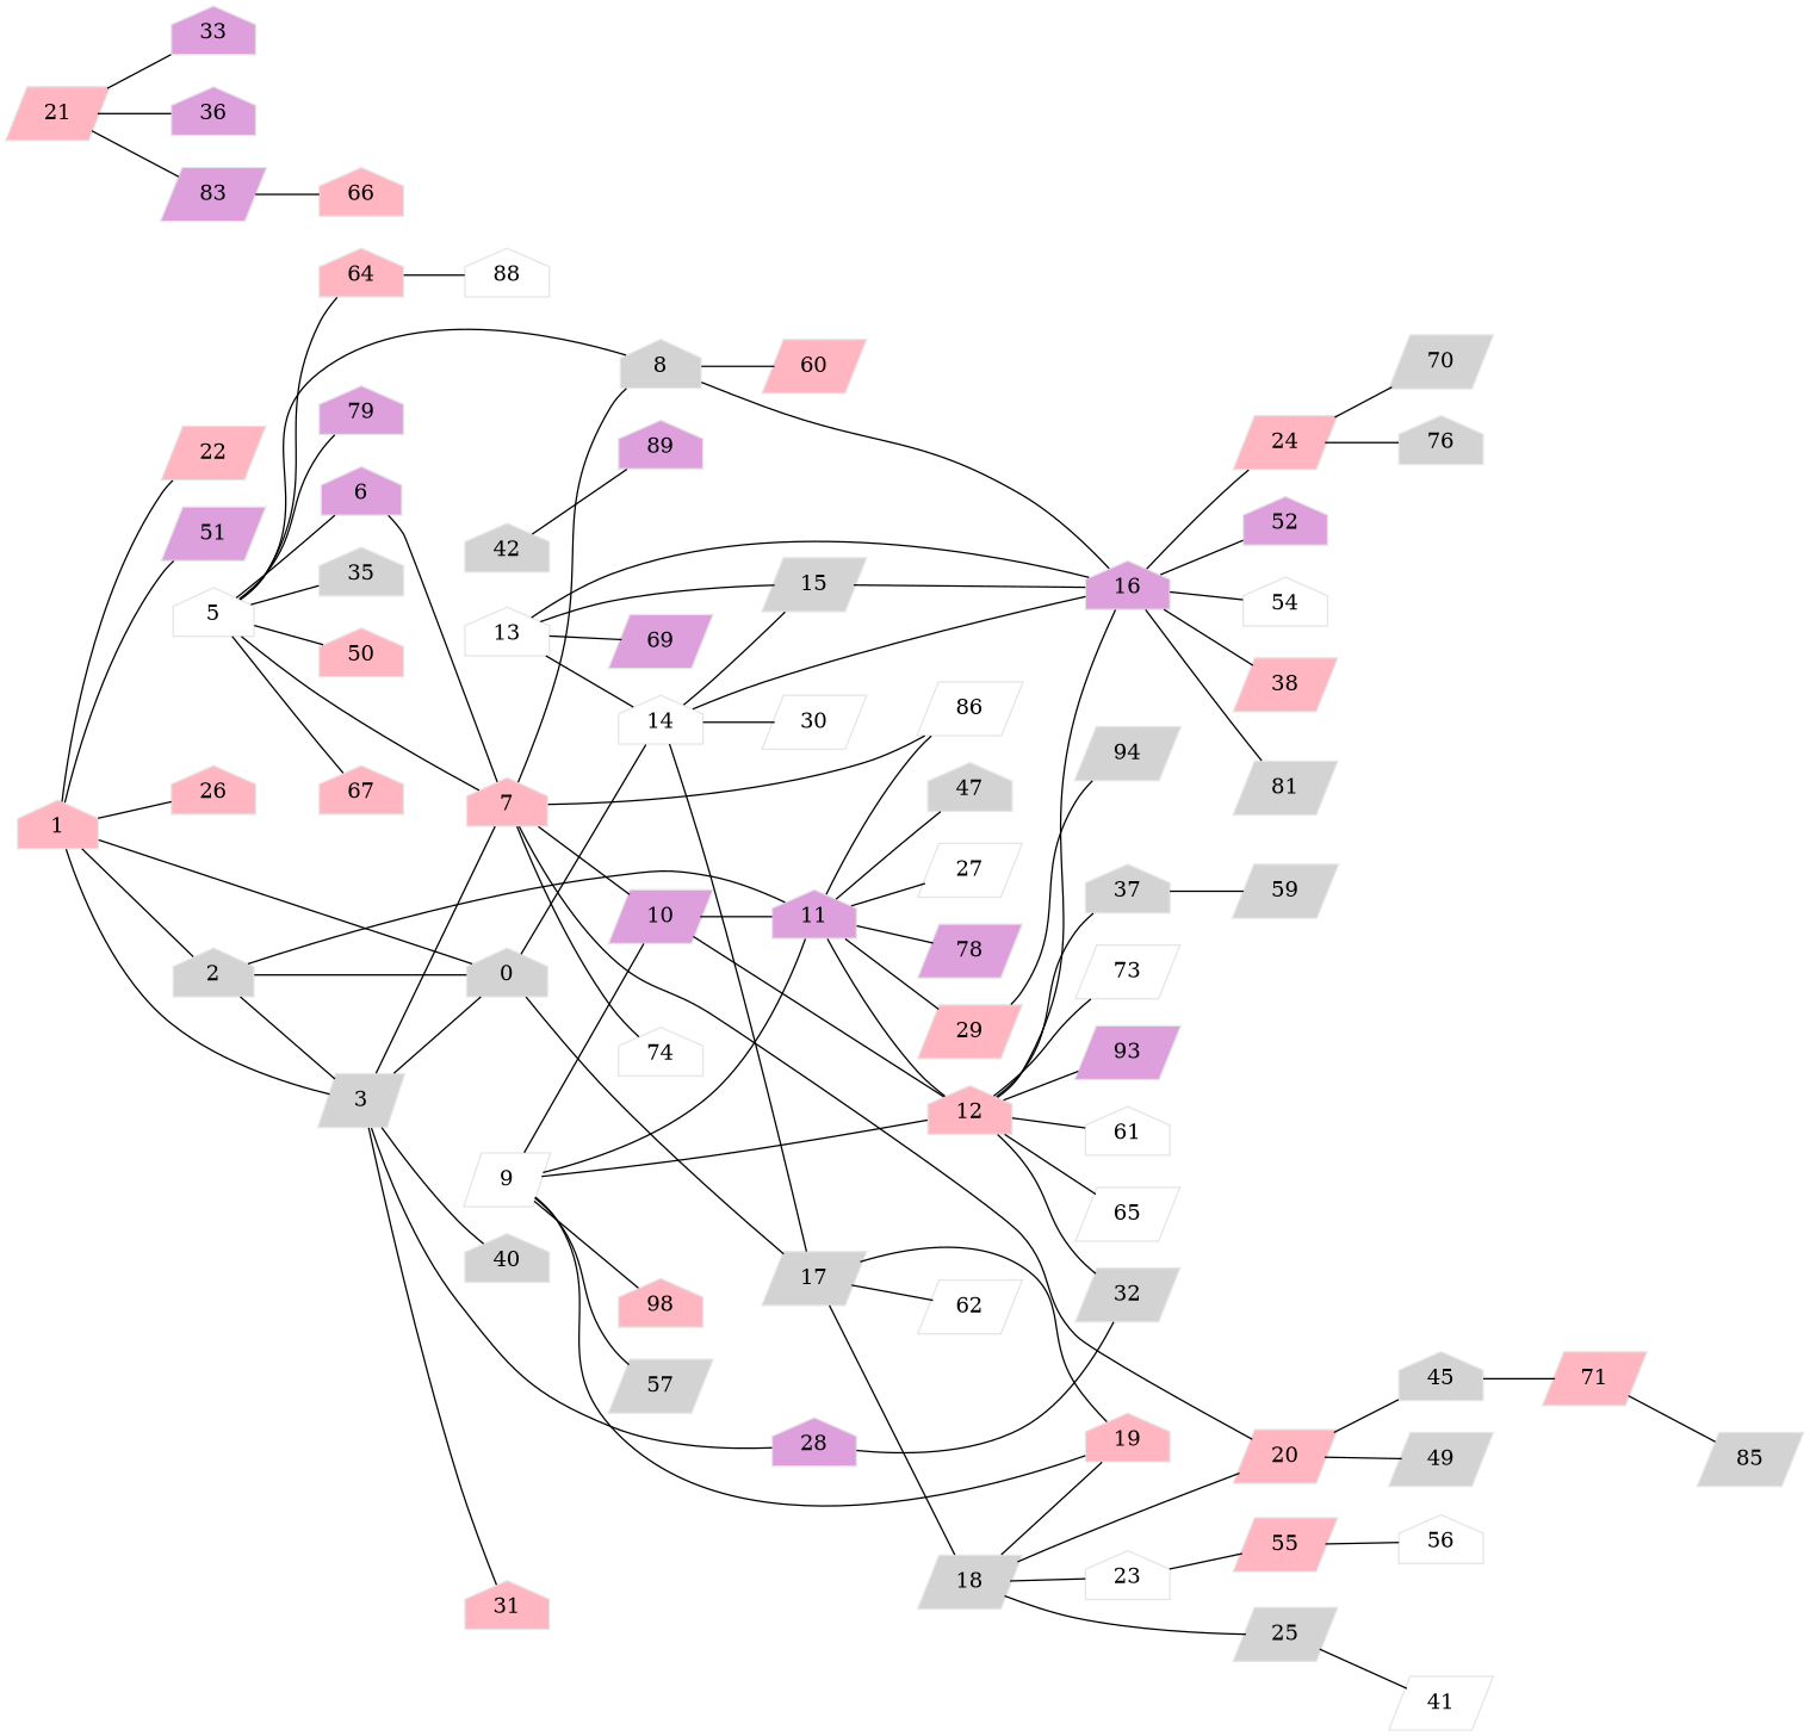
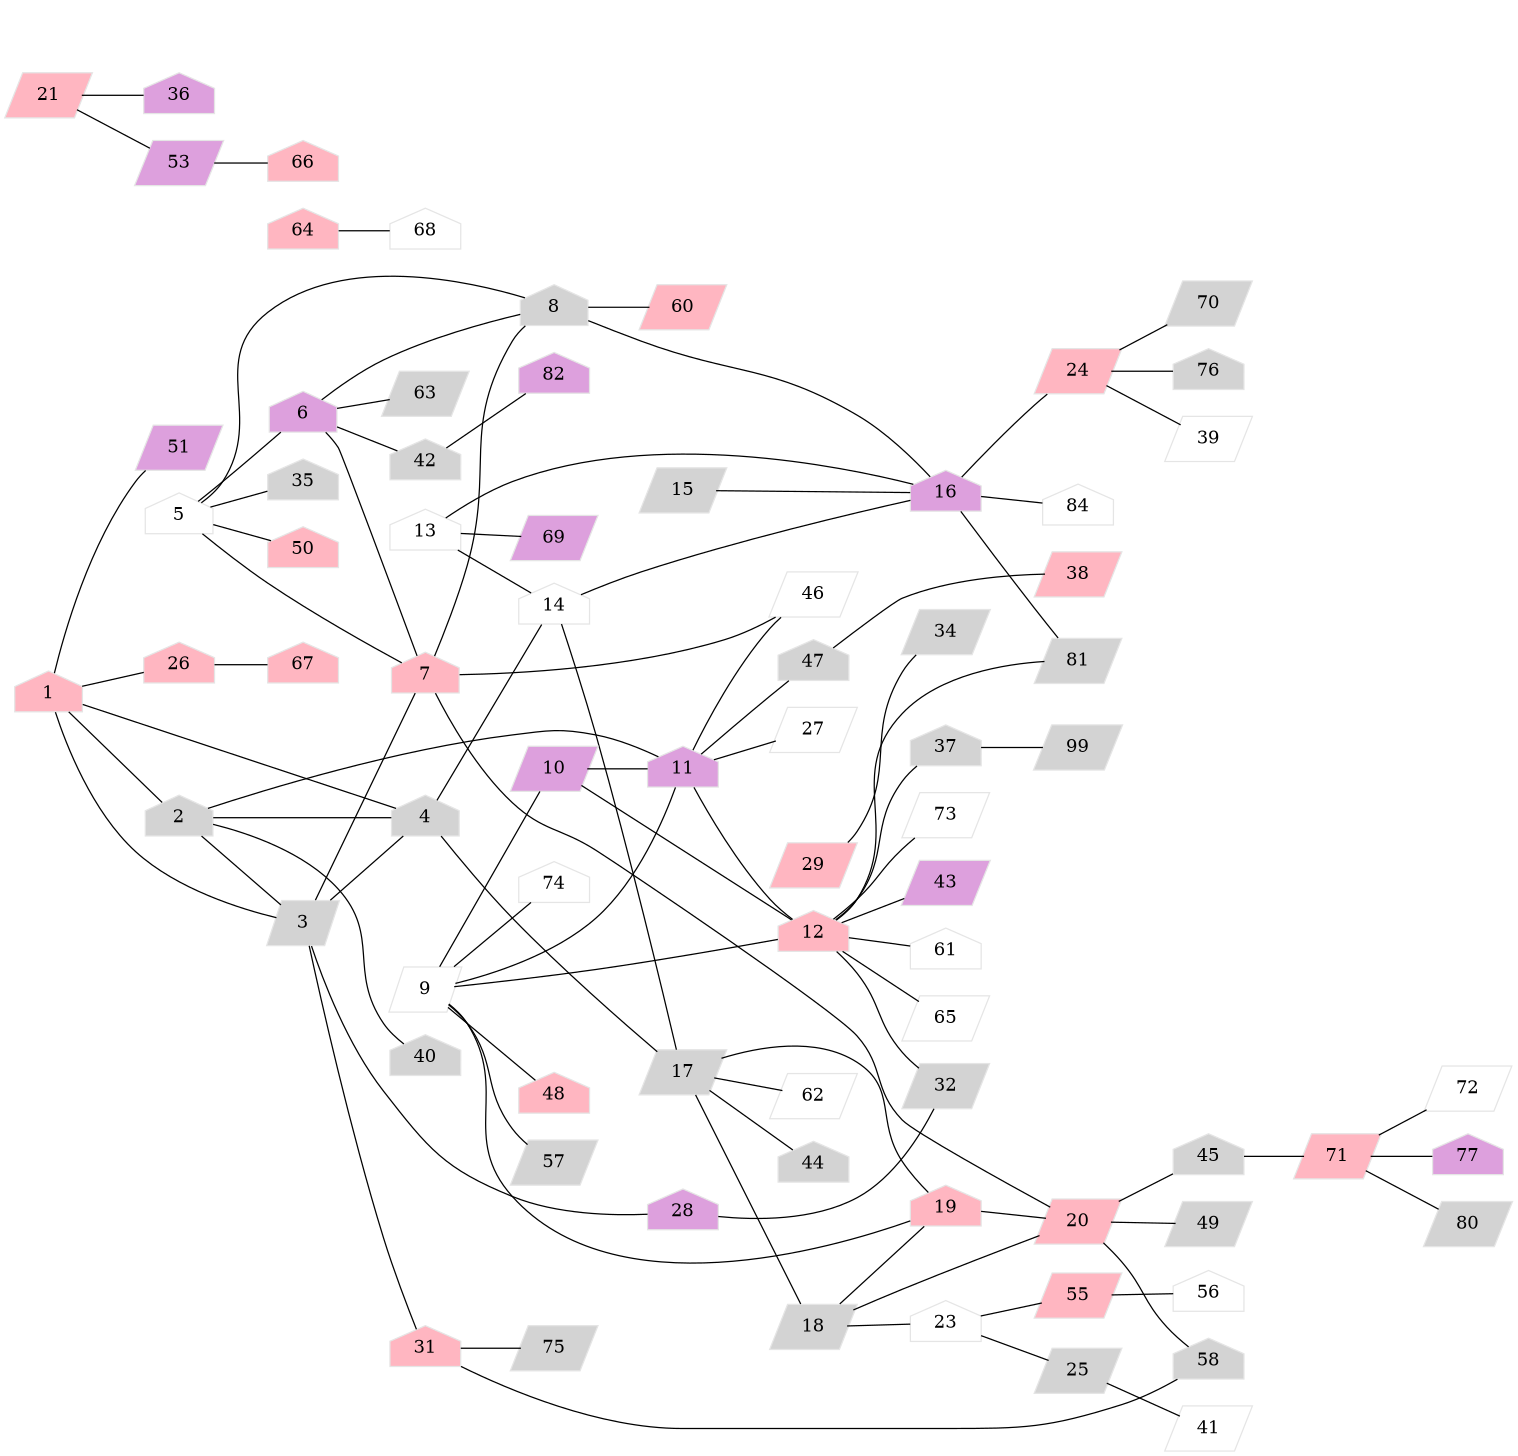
  graph {
    rankdir=LR
    node [color=gray90 fillcolor=lightgrey shape=house style=filled]
    1 [fillcolor=lightpink]
    2
    3 [shape=parallelogram]
-   4 [label=0]
-   22 [fillcolor=lightpink shape=parallelogram]
+   4
    26 [fillcolor=lightpink]
    51 [fillcolor=plum shape=parallelogram]
    11 [fillcolor=plum]
    7 [fillcolor=lightpink]
    28 [fillcolor=plum]
    31 [fillcolor=lightpink]
    40
    14 [fillcolor=white]
    17 [shape=parallelogram]
-   46 [fillcolor=white shape=parallelogram label=86]
+   46 [fillcolor=white shape=parallelogram]
    12 [fillcolor=lightpink]
    27 [fillcolor=white shape=parallelogram]
    29 [fillcolor=lightpink shape=parallelogram]
    47
-   78 [fillcolor=plum shape=parallelogram]
    8
    10 [fillcolor=plum shape=parallelogram]
    20 [fillcolor=lightpink shape=parallelogram]
    32 [shape=parallelogram]
+   58
+   75 [shape=parallelogram]
    16 [fillcolor=plum]
    15 [shape=parallelogram]
-   30 [fillcolor=white shape=parallelogram]
    19 [fillcolor=lightpink]
    18 [shape=parallelogram]
+   44
    62 [fillcolor=white shape=parallelogram]
    5 [fillcolor=white]
    6 [fillcolor=plum]
    35
    50 [fillcolor=lightpink]
    64 [fillcolor=lightpink]
    67 [fillcolor=lightpink]
-   79 [fillcolor=plum]
    42
+   63 [shape=parallelogram]
    60 [fillcolor=lightpink shape=parallelogram]
    21 [fillcolor=lightpink shape=parallelogram]
-   33 [fillcolor=plum]
    36 [fillcolor=plum]
-   53 [fillcolor=plum shape=parallelogram label=83]
-   68 [fillcolor=white label=88]
-   82 [fillcolor=plum label=89]
+   53 [fillcolor=plum shape=parallelogram]
+   68 [fillcolor=white]
+   82 [fillcolor=plum]
    45
    49 [shape=parallelogram]
    24 [fillcolor=lightpink shape=parallelogram]
    38 [fillcolor=lightpink shape=parallelogram]
-   52 [fillcolor=plum]
-   54 [fillcolor=white]
+   54 [fillcolor=white label=84]
    81 [shape=parallelogram]
    9 [fillcolor=white shape=parallelogram]
-   48 [fillcolor=lightpink label=98]
+   48 [fillcolor=lightpink]
    57 [shape=parallelogram]
    74 [fillcolor=white]
    37
-   43 [fillcolor=plum shape=parallelogram label=93]
+   43 [fillcolor=plum shape=parallelogram]
    61 [fillcolor=white]
    65 [fillcolor=white shape=parallelogram]
    73 [fillcolor=white shape=parallelogram]
-   34 [shape=parallelogram label=94]
-   59 [shape=parallelogram]
+   34 [shape=parallelogram]
+   59 [shape=parallelogram label=99]
    13 [fillcolor=white]
    69 [fillcolor=plum shape=parallelogram]
+   39 [fillcolor=white shape=parallelogram]
    70 [shape=parallelogram]
    76
    23 [fillcolor=white]
    25 [shape=parallelogram]
    55 [fillcolor=lightpink shape=parallelogram]
    41 [fillcolor=white shape=parallelogram]
    71 [fillcolor=lightpink shape=parallelogram]
    66 [fillcolor=lightpink]
    56 [fillcolor=white]
-   80 [shape=parallelogram label=85]
+   72 [fillcolor=white shape=parallelogram]
+   77 [fillcolor=plum]
+   80 [shape=parallelogram]
    1 -- 2
    1 -- 3
    1 -- 4
-   1 -- 22
    1 -- 26
    1 -- 51
    2 -- 3
    2 -- 4
    2 -- 11
    3 -- 4
    3 -- 7
    3 -- 28
    3 -- 31
-   3 -- 40
+   2 -- 40
    4 -- 14
    4 -- 17
    11 -- 46
    11 -- 12
    11 -- 27
-   11 -- 29
    11 -- 47
-   11 -- 78
    7 -- 46
    7 -- 8
-   7 -- 10
    7 -- 20
    28 -- 32
+   31 -- 58
+   31 -- 75
    14 -- 17
    14 -- 16
-   14 -- 15
-   14 -- 30
    17 -- 19
    17 -- 18
+   17 -- 44
    17 -- 62
    12 -- 32
-   12 -- 16
+   12 -- 81
    12 -- 37
    12 -- 43
    12 -- 61
    12 -- 65
    12 -- 73
    29 -- 34
    8 -- 16
    8 -- 60
    10 -- 11
    10 -- 12
+   20 -- 58
    20 -- 45
    20 -- 49
    16 -- 24
-   16 -- 38
-   16 -- 52
+   47 -- 38
    16 -- 54
    16 -- 81
    15 -- 16
+   19 -- 20
    18 -- 20
    18 -- 19
    18 -- 23
-   18 -- 25
+   23 -- 25
    5 -- 7
    5 -- 8
    5 -- 6
    5 -- 35
    5 -- 50
-   5 -- 64
-   5 -- 67
-   5 -- 79
+   26 -- 67
    6 -- 7
+   6 -- 8
+   6 -- 42
+   6 -- 63
    64 -- 68
    42 -- 82
-   21 -- 33
    21 -- 36
    21 -- 53
    53 -- 66
    45 -- 71
+   24 -- 39
    24 -- 70
    24 -- 76
    9 -- 11
    9 -- 12
    9 -- 10
    9 -- 19
    9 -- 48
    9 -- 57
-   7 -- 74
+   9 -- 74
    37 -- 59
    13 -- 14
    13 -- 16
-   13 -- 15
    13 -- 69
    23 -- 55
    25 -- 41
    55 -- 56
+   71 -- 72
+   71 -- 77
    71 -- 80
  }
